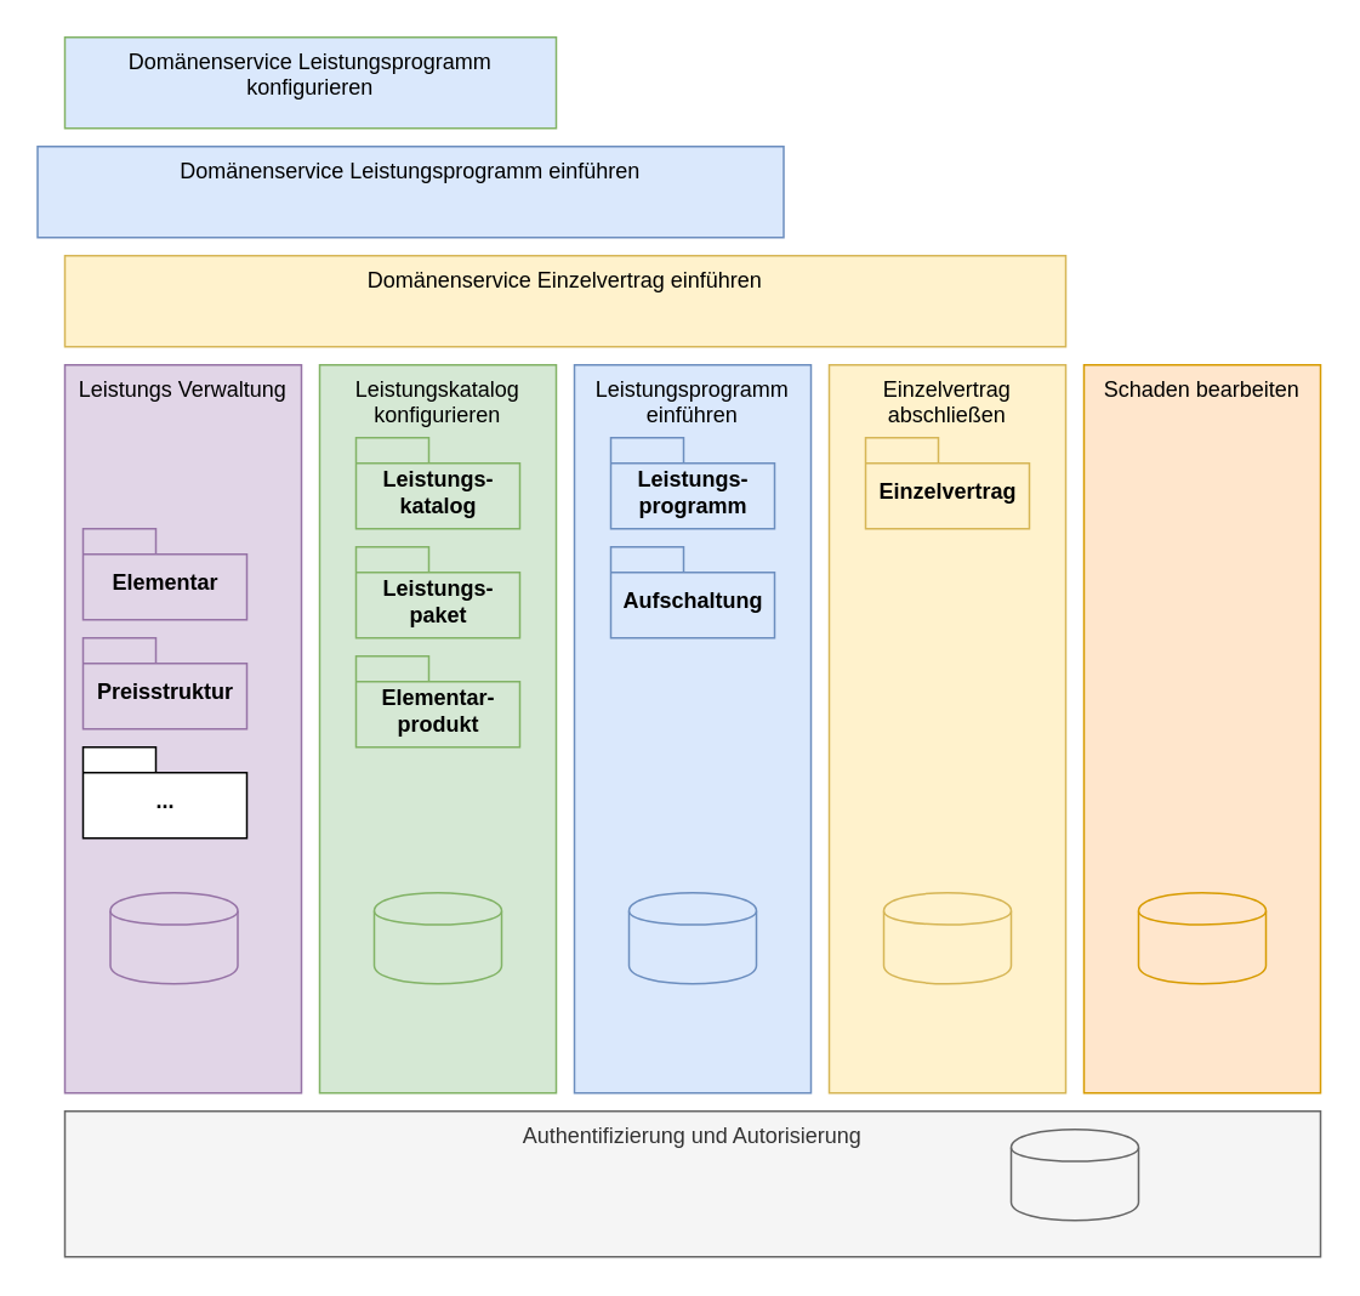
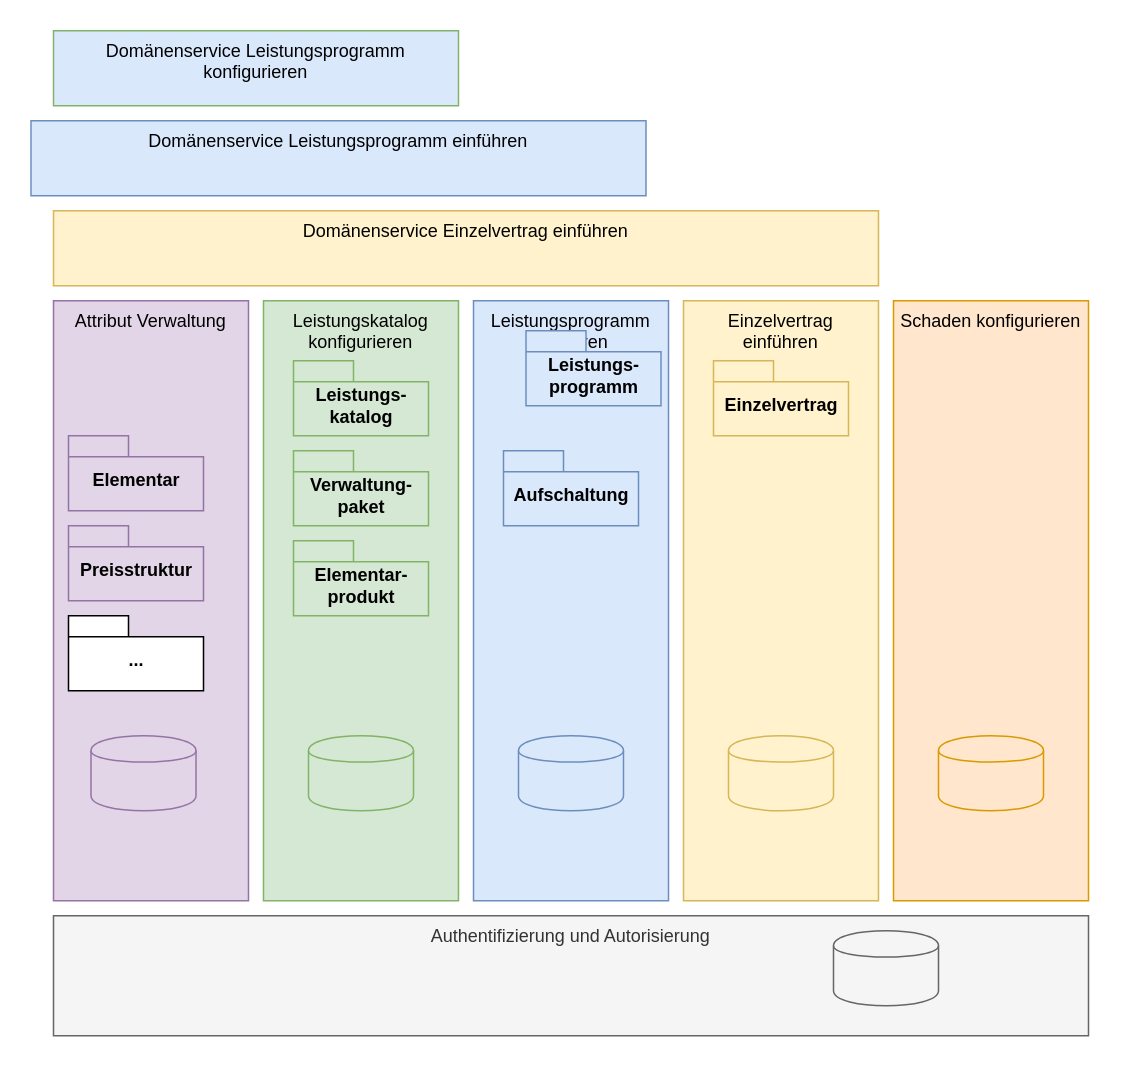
  <mxCell id="0" />
  <mxCell id="1" parent="0" />
- <mxCell id="2" value="Leistungs Verwaltung" style="rounded=0;whiteSpace=wrap;html=1;verticalAlign=top;fillColor=#e1d5e7;strokeColor=#9673a6;" parent="1" vertex="1"><mxGeometry x="35" y="200" width="130" height="400" as="geometry" /></mxCell>
+ <mxCell id="2" value="Attribut Verwaltung" style="rounded=0;whiteSpace=wrap;html=1;verticalAlign=top;fillColor=#e1d5e7;strokeColor=#9673a6;" parent="1" vertex="1"><mxGeometry x="35" y="200" width="130" height="400" as="geometry" /></mxCell>
  <mxCell id="3" value="Elementar" style="shape=folder;fontStyle=1;spacingTop=10;tabWidth=40;tabHeight=14;tabPosition=left;html=1;fillColor=#e1d5e7;strokeColor=#9673a6;" parent="1" vertex="1"><mxGeometry x="45" y="290" width="90" height="50" as="geometry" /></mxCell>
  <mxCell id="4" value="Preisstruktur" style="shape=folder;fontStyle=1;spacingTop=10;tabWidth=40;tabHeight=14;tabPosition=left;html=1;fillColor=#e1d5e7;strokeColor=#9673a6;" parent="1" vertex="1"><mxGeometry x="45" y="350" width="90" height="50" as="geometry" /></mxCell>
  <mxCell id="5" value="..." style="shape=folder;fontStyle=1;spacingTop=10;tabWidth=40;tabHeight=14;tabPosition=left;html=1;" parent="1" vertex="1"><mxGeometry x="45" y="410" width="90" height="50" as="geometry" /></mxCell>
  <mxCell id="6" value="Leistungskatalog&lt;br&gt;konfigurieren" style="rounded=0;whiteSpace=wrap;html=1;verticalAlign=top;fillColor=#d5e8d4;strokeColor=#82b366;" parent="1" vertex="1"><mxGeometry x="175" y="200" width="130" height="400" as="geometry" /></mxCell>
  <mxCell id="7" value="Leistungs-&lt;br&gt;katalog" style="shape=folder;fontStyle=1;spacingTop=10;tabWidth=40;tabHeight=14;tabPosition=left;html=1;fillColor=#d5e8d4;strokeColor=#82b366;" parent="1" vertex="1"><mxGeometry x="195" y="240" width="90" height="50" as="geometry" /></mxCell>
- <mxCell id="8" value="Leistungs-&lt;br&gt;paket" style="shape=folder;fontStyle=1;spacingTop=10;tabWidth=40;tabHeight=14;tabPosition=left;html=1;fillColor=#d5e8d4;strokeColor=#82b366;" parent="1" vertex="1"><mxGeometry x="195" y="300" width="90" height="50" as="geometry" /></mxCell>
+ <mxCell id="8" value="Verwaltung-&lt;br&gt;paket" style="shape=folder;fontStyle=1;spacingTop=10;tabWidth=40;tabHeight=14;tabPosition=left;html=1;fillColor=#d5e8d4;strokeColor=#82b366;" parent="1" vertex="1"><mxGeometry x="195" y="300" width="90" height="50" as="geometry" /></mxCell>
  <mxCell id="9" value="Elementar-&lt;br&gt;produkt" style="shape=folder;fontStyle=1;spacingTop=10;tabWidth=40;tabHeight=14;tabPosition=left;html=1;fillColor=#d5e8d4;strokeColor=#82b366;" parent="1" vertex="1"><mxGeometry x="195" y="360" width="90" height="50" as="geometry" /></mxCell>
  <mxCell id="10" value="Leistungsprogramm&lt;br&gt;einführen" style="rounded=0;whiteSpace=wrap;html=1;verticalAlign=top;fillColor=#dae8fc;strokeColor=#6c8ebf;" parent="1" vertex="1"><mxGeometry x="315" y="200" width="130" height="400" as="geometry" /></mxCell>
- <mxCell id="11" value="Leistungs-&lt;br&gt;programm" style="shape=folder;fontStyle=1;spacingTop=10;tabWidth=40;tabHeight=14;tabPosition=left;html=1;fillColor=#dae8fc;strokeColor=#6c8ebf;" parent="1" vertex="1"><mxGeometry x="335" y="240" width="90" height="50" as="geometry" /></mxCell>
+ <mxCell id="11" value="Leistungs-&lt;br&gt;programm" style="shape=folder;fontStyle=1;spacingTop=10;tabWidth=40;tabHeight=14;tabPosition=left;html=1;fillColor=#dae8fc;strokeColor=#6c8ebf;" parent="1" vertex="1"><mxGeometry x="350" y="220" width="90" height="50" as="geometry" /></mxCell>
  <mxCell id="12" value="Aufschaltung" style="shape=folder;fontStyle=1;spacingTop=10;tabWidth=40;tabHeight=14;tabPosition=left;html=1;fillColor=#dae8fc;strokeColor=#6c8ebf;" parent="1" vertex="1"><mxGeometry x="335" y="300" width="90" height="50" as="geometry" /></mxCell>
- <mxCell id="13" value="Einzelvertrag&lt;br&gt;abschließen" style="rounded=0;whiteSpace=wrap;html=1;verticalAlign=top;fillColor=#fff2cc;strokeColor=#d6b656;" parent="1" vertex="1"><mxGeometry x="455" y="200" width="130" height="400" as="geometry" /></mxCell>
+ <mxCell id="13" value="Einzelvertrag&lt;br&gt;einführen" style="rounded=0;whiteSpace=wrap;html=1;verticalAlign=top;fillColor=#fff2cc;strokeColor=#d6b656;" parent="1" vertex="1"><mxGeometry x="455" y="200" width="130" height="400" as="geometry" /></mxCell>
  <mxCell id="14" value="Einzelvertrag" style="shape=folder;fontStyle=1;spacingTop=10;tabWidth=40;tabHeight=14;tabPosition=left;html=1;fillColor=#fff2cc;strokeColor=#d6b656;" parent="1" vertex="1"><mxGeometry x="475" y="240" width="90" height="50" as="geometry" /></mxCell>
  <mxCell id="15" value="Domänenservice Einzelvertrag einführen" style="rounded=0;whiteSpace=wrap;html=1;verticalAlign=top;fillColor=#fff2cc;strokeColor=#d6b656;" parent="1" vertex="1"><mxGeometry x="35" y="140" width="550" height="50" as="geometry" /></mxCell>
  <mxCell id="16" value="Domänenservice Leistungsprogramm einführen" style="rounded=0;whiteSpace=wrap;html=1;verticalAlign=top;fillColor=#dae8fc;strokeColor=#6c8ebf;" parent="1" vertex="1"><mxGeometry x="20" y="80" width="410" height="50" as="geometry" /></mxCell>
  <mxCell id="17" value="Domänenservice Leistungsprogramm konfigurieren" style="rounded=0;whiteSpace=wrap;html=1;verticalAlign=top;fillColor=#dae8fc;strokeColor=#82b366;" parent="1" vertex="1"><mxGeometry x="35" y="20" width="270" height="50" as="geometry" /></mxCell>
  <mxCell id="18" value="Authentifizierung und Autorisierung" style="rounded=0;whiteSpace=wrap;html=1;verticalAlign=top;fillColor=#f5f5f5;strokeColor=#666666;fontColor=#333333;" vertex="1" parent="1"><mxGeometry x="35" y="610" width="690" height="80" as="geometry" /></mxCell>
- <mxCell id="19" value="Schaden bearbeiten" style="rounded=0;whiteSpace=wrap;html=1;verticalAlign=top;fillColor=#ffe6cc;strokeColor=#d79b00;" vertex="1" parent="1"><mxGeometry x="595" y="200" width="130" height="400" as="geometry" /></mxCell>
+ <mxCell id="19" value="Schaden konfigurieren" style="rounded=0;whiteSpace=wrap;html=1;verticalAlign=top;fillColor=#ffe6cc;strokeColor=#d79b00;" vertex="1" parent="1"><mxGeometry x="595" y="200" width="130" height="400" as="geometry" /></mxCell>
  <mxCell id="20" value="" style="shape=cylinder;whiteSpace=wrap;html=1;boundedLbl=1;backgroundOutline=1;fillColor=#e1d5e7;strokeColor=#9673a6;" vertex="1" parent="1"><mxGeometry x="60" y="490" width="70" height="50" as="geometry" /></mxCell>
  <mxCell id="21" value="" style="shape=cylinder;whiteSpace=wrap;html=1;boundedLbl=1;backgroundOutline=1;fillColor=#d5e8d4;strokeColor=#82b366;" vertex="1" parent="1"><mxGeometry x="205" y="490" width="70" height="50" as="geometry" /></mxCell>
  <mxCell id="22" value="" style="shape=cylinder;whiteSpace=wrap;html=1;boundedLbl=1;backgroundOutline=1;fillColor=#dae8fc;strokeColor=#6c8ebf;" vertex="1" parent="1"><mxGeometry x="345" y="490" width="70" height="50" as="geometry" /></mxCell>
  <mxCell id="23" value="" style="shape=cylinder;whiteSpace=wrap;html=1;boundedLbl=1;backgroundOutline=1;fillColor=#fff2cc;strokeColor=#d6b656;" vertex="1" parent="1"><mxGeometry x="485" y="490" width="70" height="50" as="geometry" /></mxCell>
  <mxCell id="24" value="" style="shape=cylinder;whiteSpace=wrap;html=1;boundedLbl=1;backgroundOutline=1;fillColor=#ffe6cc;strokeColor=#d79b00;" vertex="1" parent="1"><mxGeometry x="625" y="490" width="70" height="50" as="geometry" /></mxCell>
  <mxCell id="25" value="" style="shape=cylinder;whiteSpace=wrap;html=1;boundedLbl=1;backgroundOutline=1;fillColor=#f5f5f5;strokeColor=#666666;fontColor=#333333;" vertex="1" parent="1"><mxGeometry x="555" y="620" width="70" height="50" as="geometry" /></mxCell>
